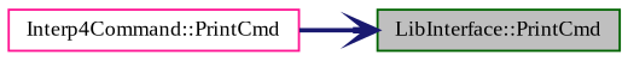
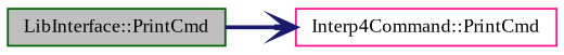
  digraph {
    rankdir=LR
    fontname="Liberation Serif"
    node [fontname="Liberation Serif" fontsize=10 shape=record style=filled]
    n1 [color=darkgreen fillcolor=grey75 fontcolor=black height=0.2 label="LibInterface::PrintCmd" width=0.4]
    n2 [color=deeppink fillcolor=white height=0.2 label="Interp4Command::PrintCmd" width=0.4]
-   n2 -> n1 [color=midnightblue fontname="Liberation Serif" fontsize=10 labelfontname=FreeSans labelfontsize=10 style=bold arrowhead=vee]
+   n1 -> n2 [color=midnightblue fontname="Liberation Serif" fontsize=10 labelfontname=FreeSans labelfontsize=10 style=bold arrowhead=vee]
  }
